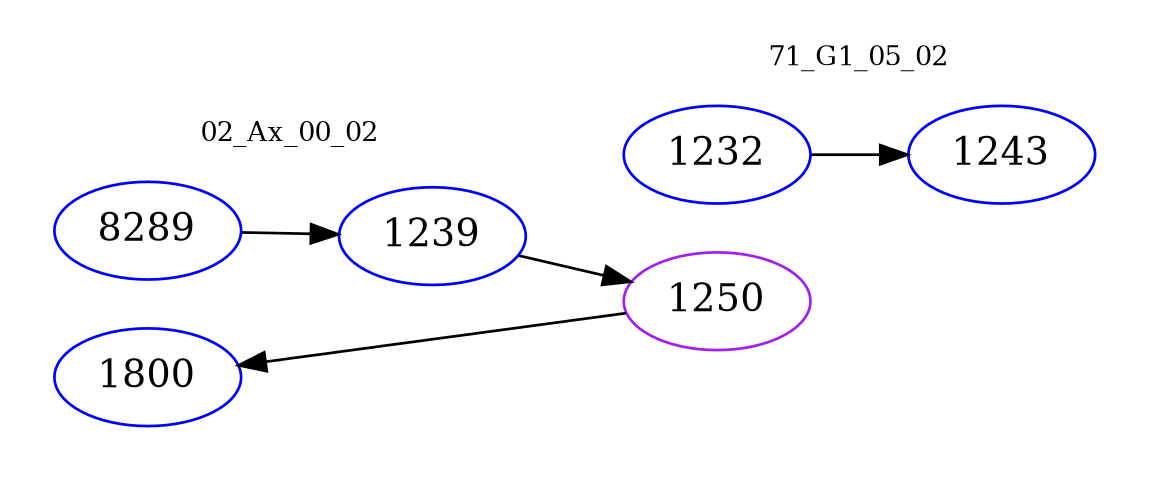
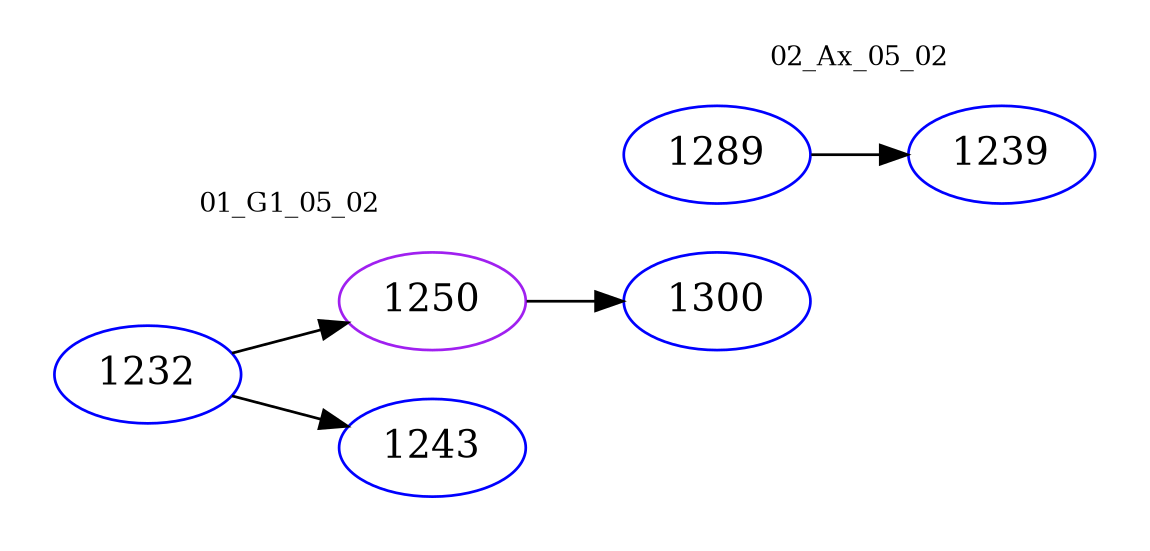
  digraph {
    rankdir=LR
    node [color=blue]
    edge [color=black]
-   n1 [label=8289]
+   n1 [label=1289]
    n2 [label=1239]
-   n3 [label=1800]
+   n3 [label=1300]
    n4 [label=1243]
    n5 [label=1232]
    n6 [color=purple label=1250]
    subgraph cluster_1 {
      color=white
      fontsize=10
-     label="02_Ax_00_02"
+     label="02_Ax_05_02"
      n1
      n2
      n3
    }
    subgraph cluster_2 {
      color=white
      fontsize=10
-     label="71_G1_05_02"
+     label="01_G1_05_02"
      n4
      n5
      n6
    }
    n1 -> n2
    n5 -> n4
-   n2 -> n6
+   n5 -> n6
    n6 -> n3
  }
